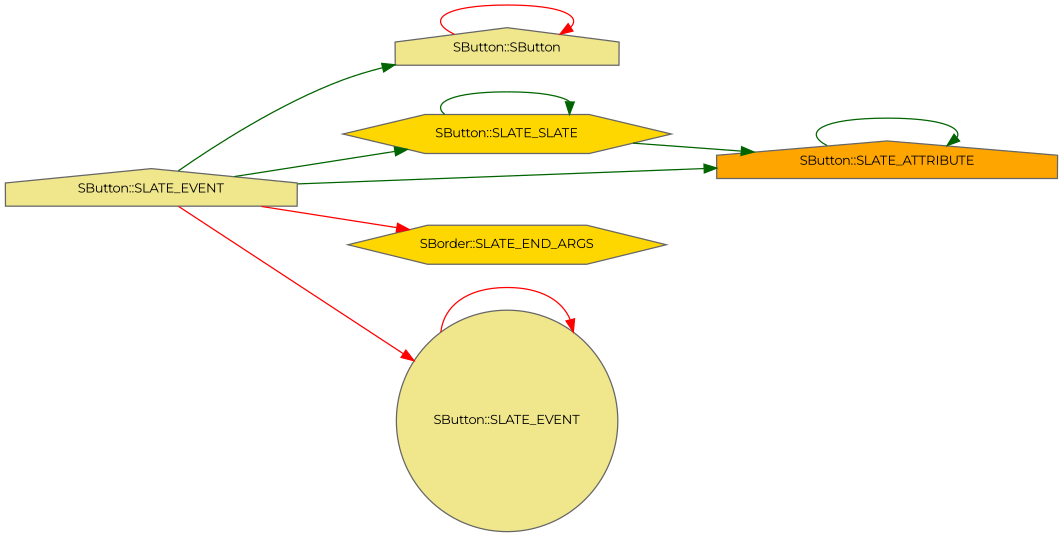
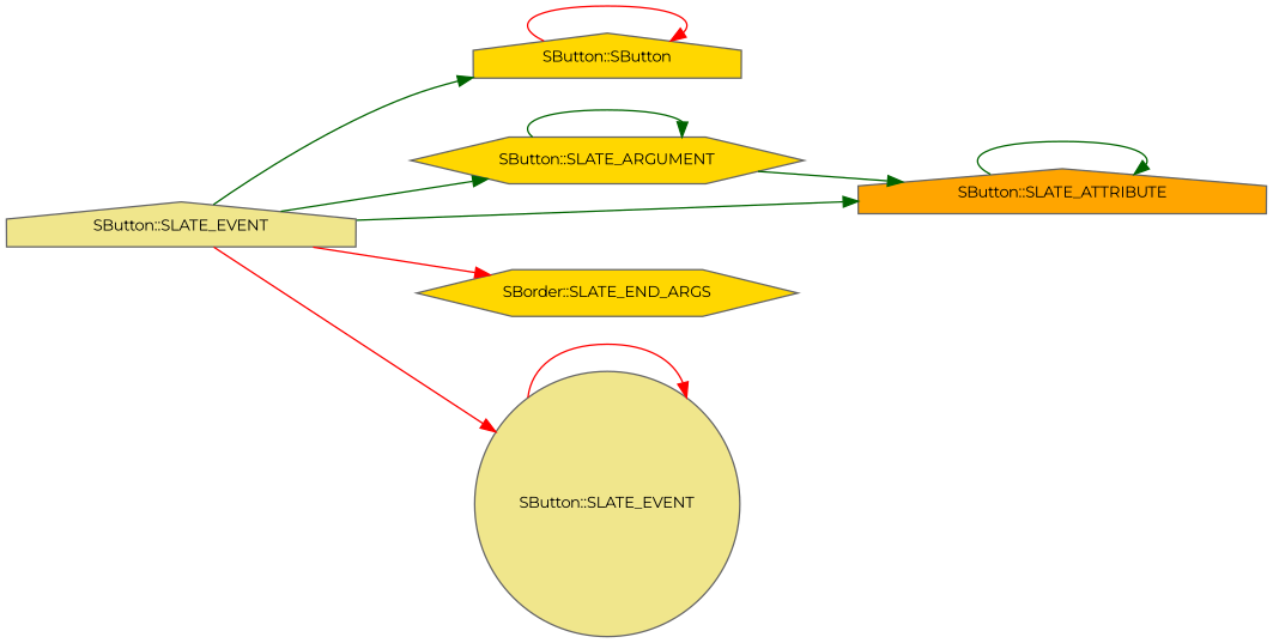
  digraph {
    fontname=Montserrat
    rankdir=LR
    node [color=grey40 fillcolor=gold fontname=Montserrat fontsize=10 shape=house style=filled]
    edge [color=darkgreen fontname=Montserrat fontsize=10 labelfontname=Helvetica labelfontsize=10 style=solid]
    n1 [color=gray40 fillcolor=khaki fontcolor=black height=0.2 label="SButton::SLATE_EVENT" width=0.4]
-   n2 [fillcolor=khaki height=0.2 label="SButton::SButton" width=0.4]
-   n3 [height=0.2 label="SButton::SLATE_SLATE" shape=hexagon width=0.4]
+   n2 [height=0.2 label="SButton::SButton" width=0.4]
+   n3 [height=0.2 label="SButton::SLATE_ARGUMENT" shape=hexagon width=0.4]
    n4 [fillcolor=orange height=0.2 label="SButton::SLATE_ATTRIBUTE" width=0.4]
    n5 [height=0.2 label="SBorder::SLATE_END_ARGS" shape=hexagon width=0.4]
    n6 [fillcolor=khaki height=0.2 label="SButton::SLATE_EVENT" shape=circle width=0.4]
    n1 -> n2
    n1 -> n3
    n1 -> n4
    n1 -> n5 [color=red]
    n1 -> n6 [color=red]
    n2 -> n2 [color=red]
    n3 -> n3
    n3 -> n4
    n4 -> n4
    n6 -> n6 [color=red]
  }
